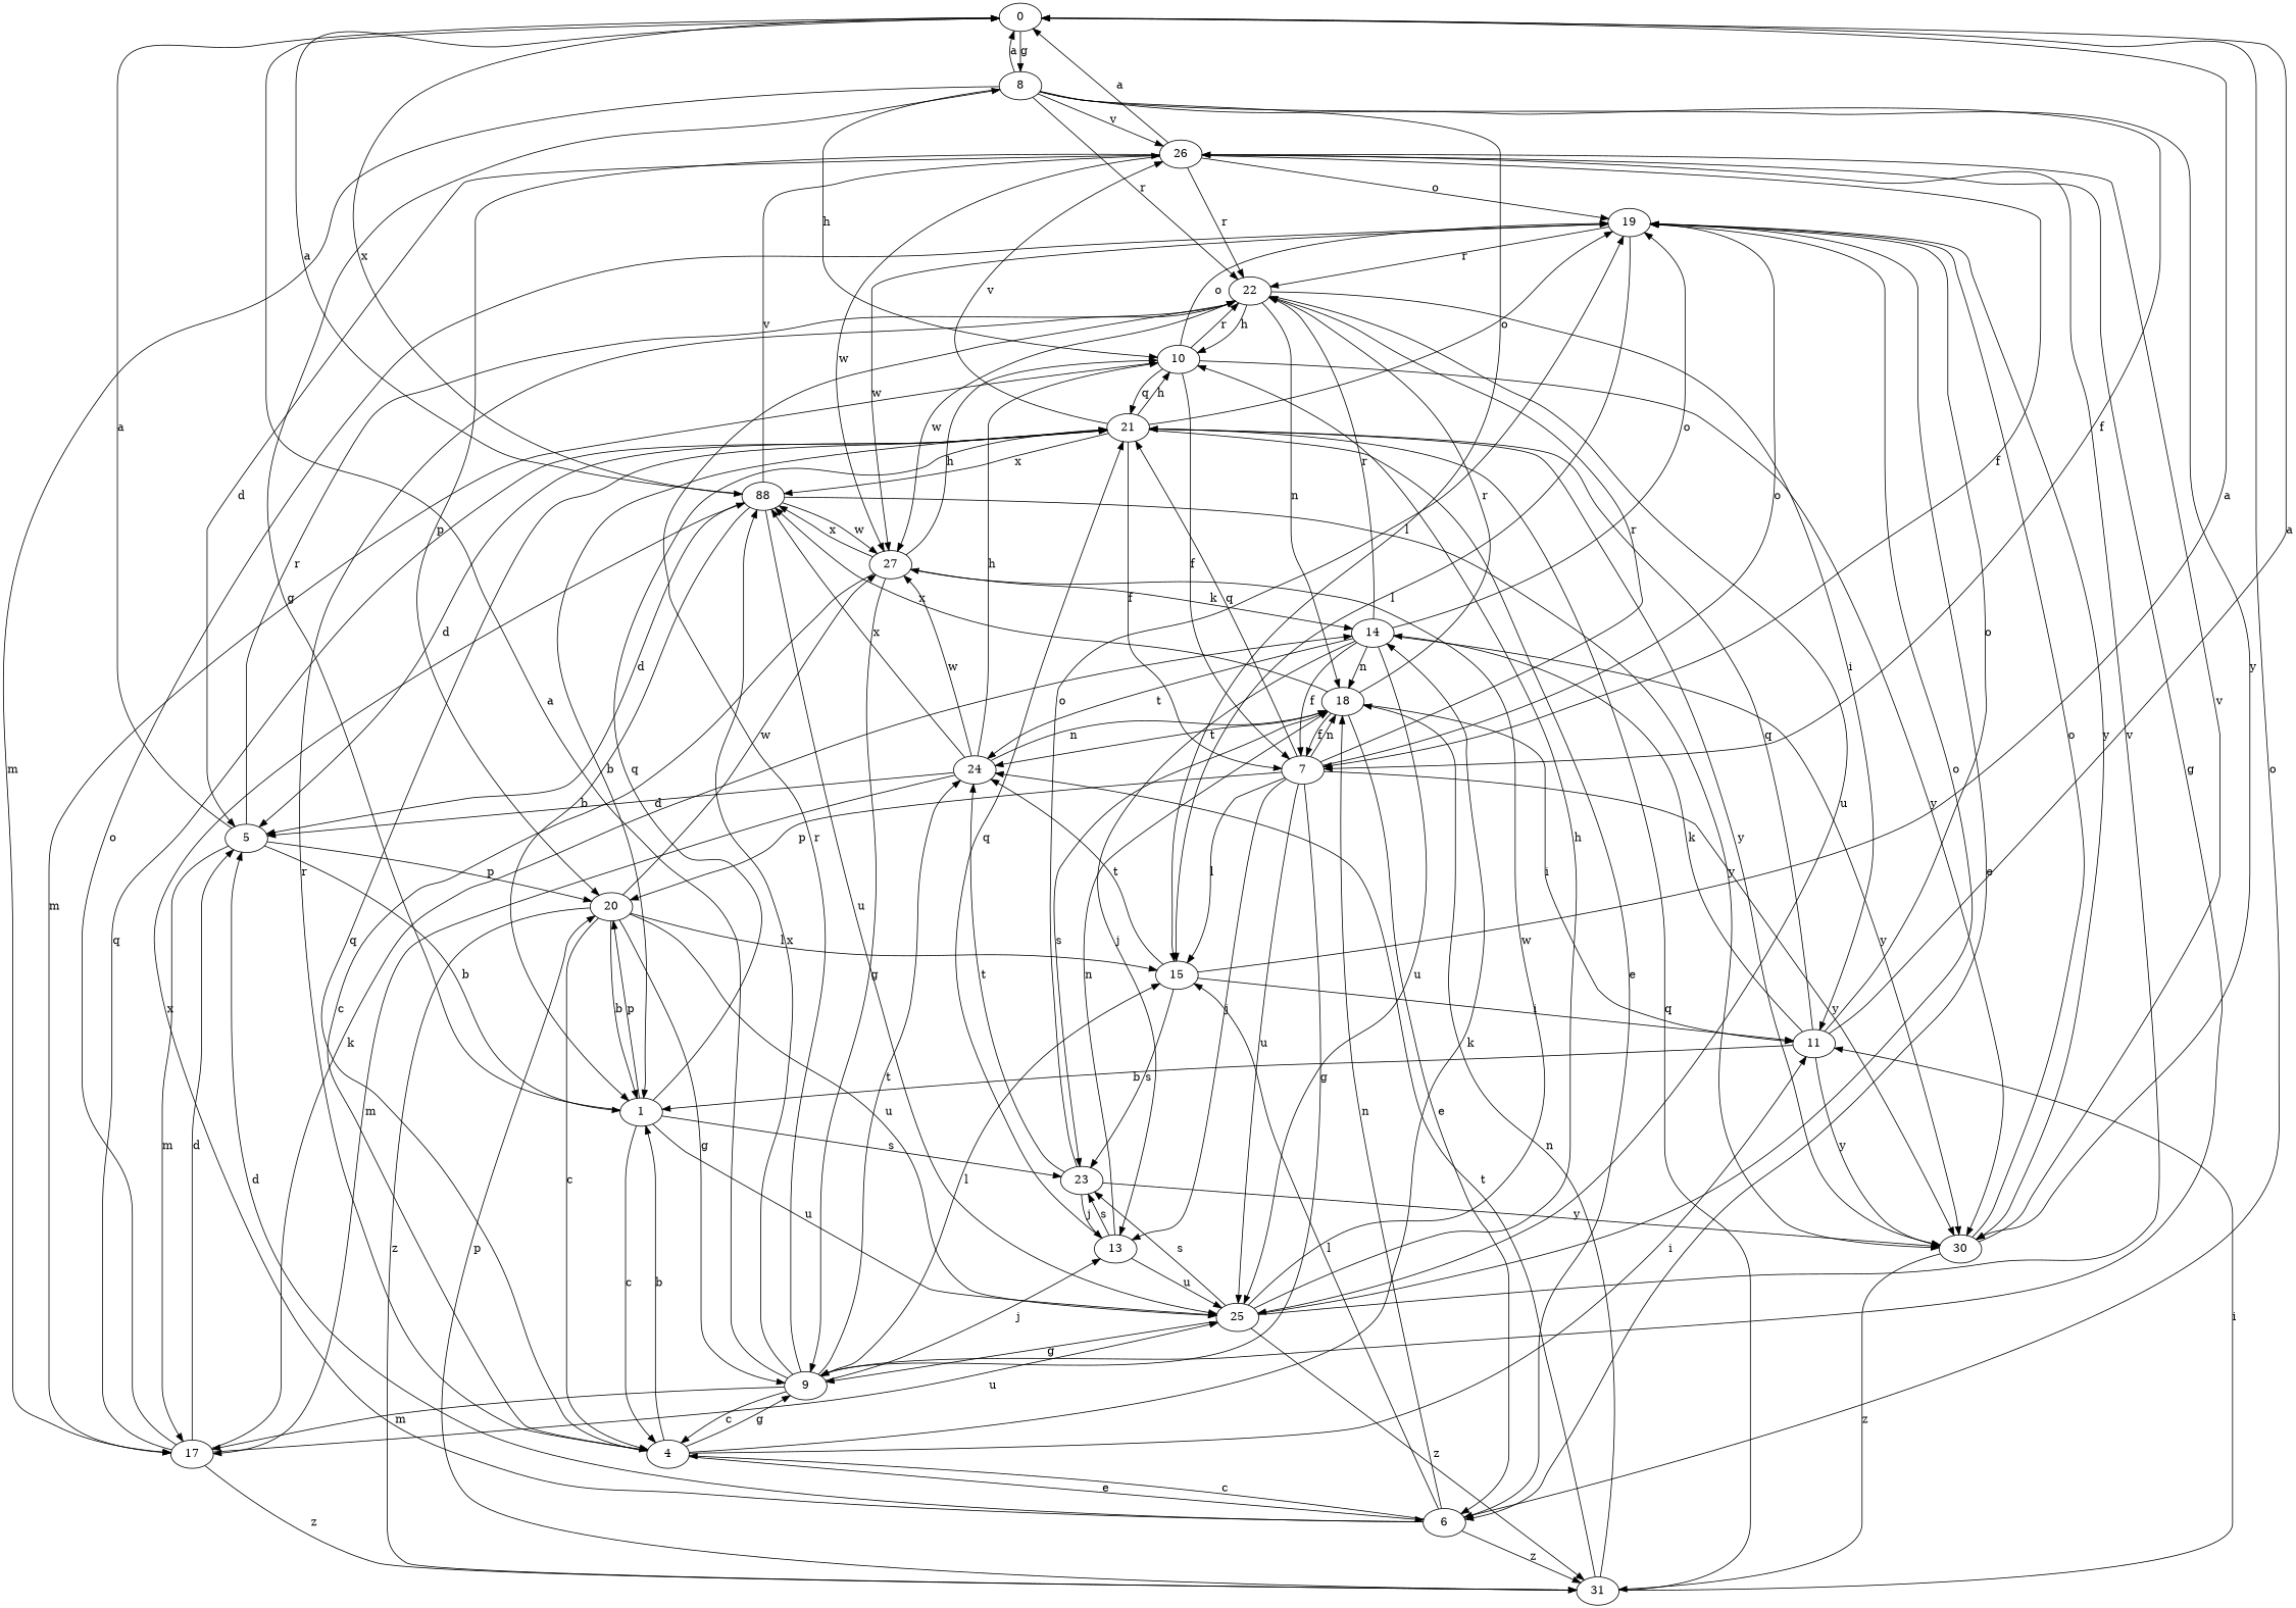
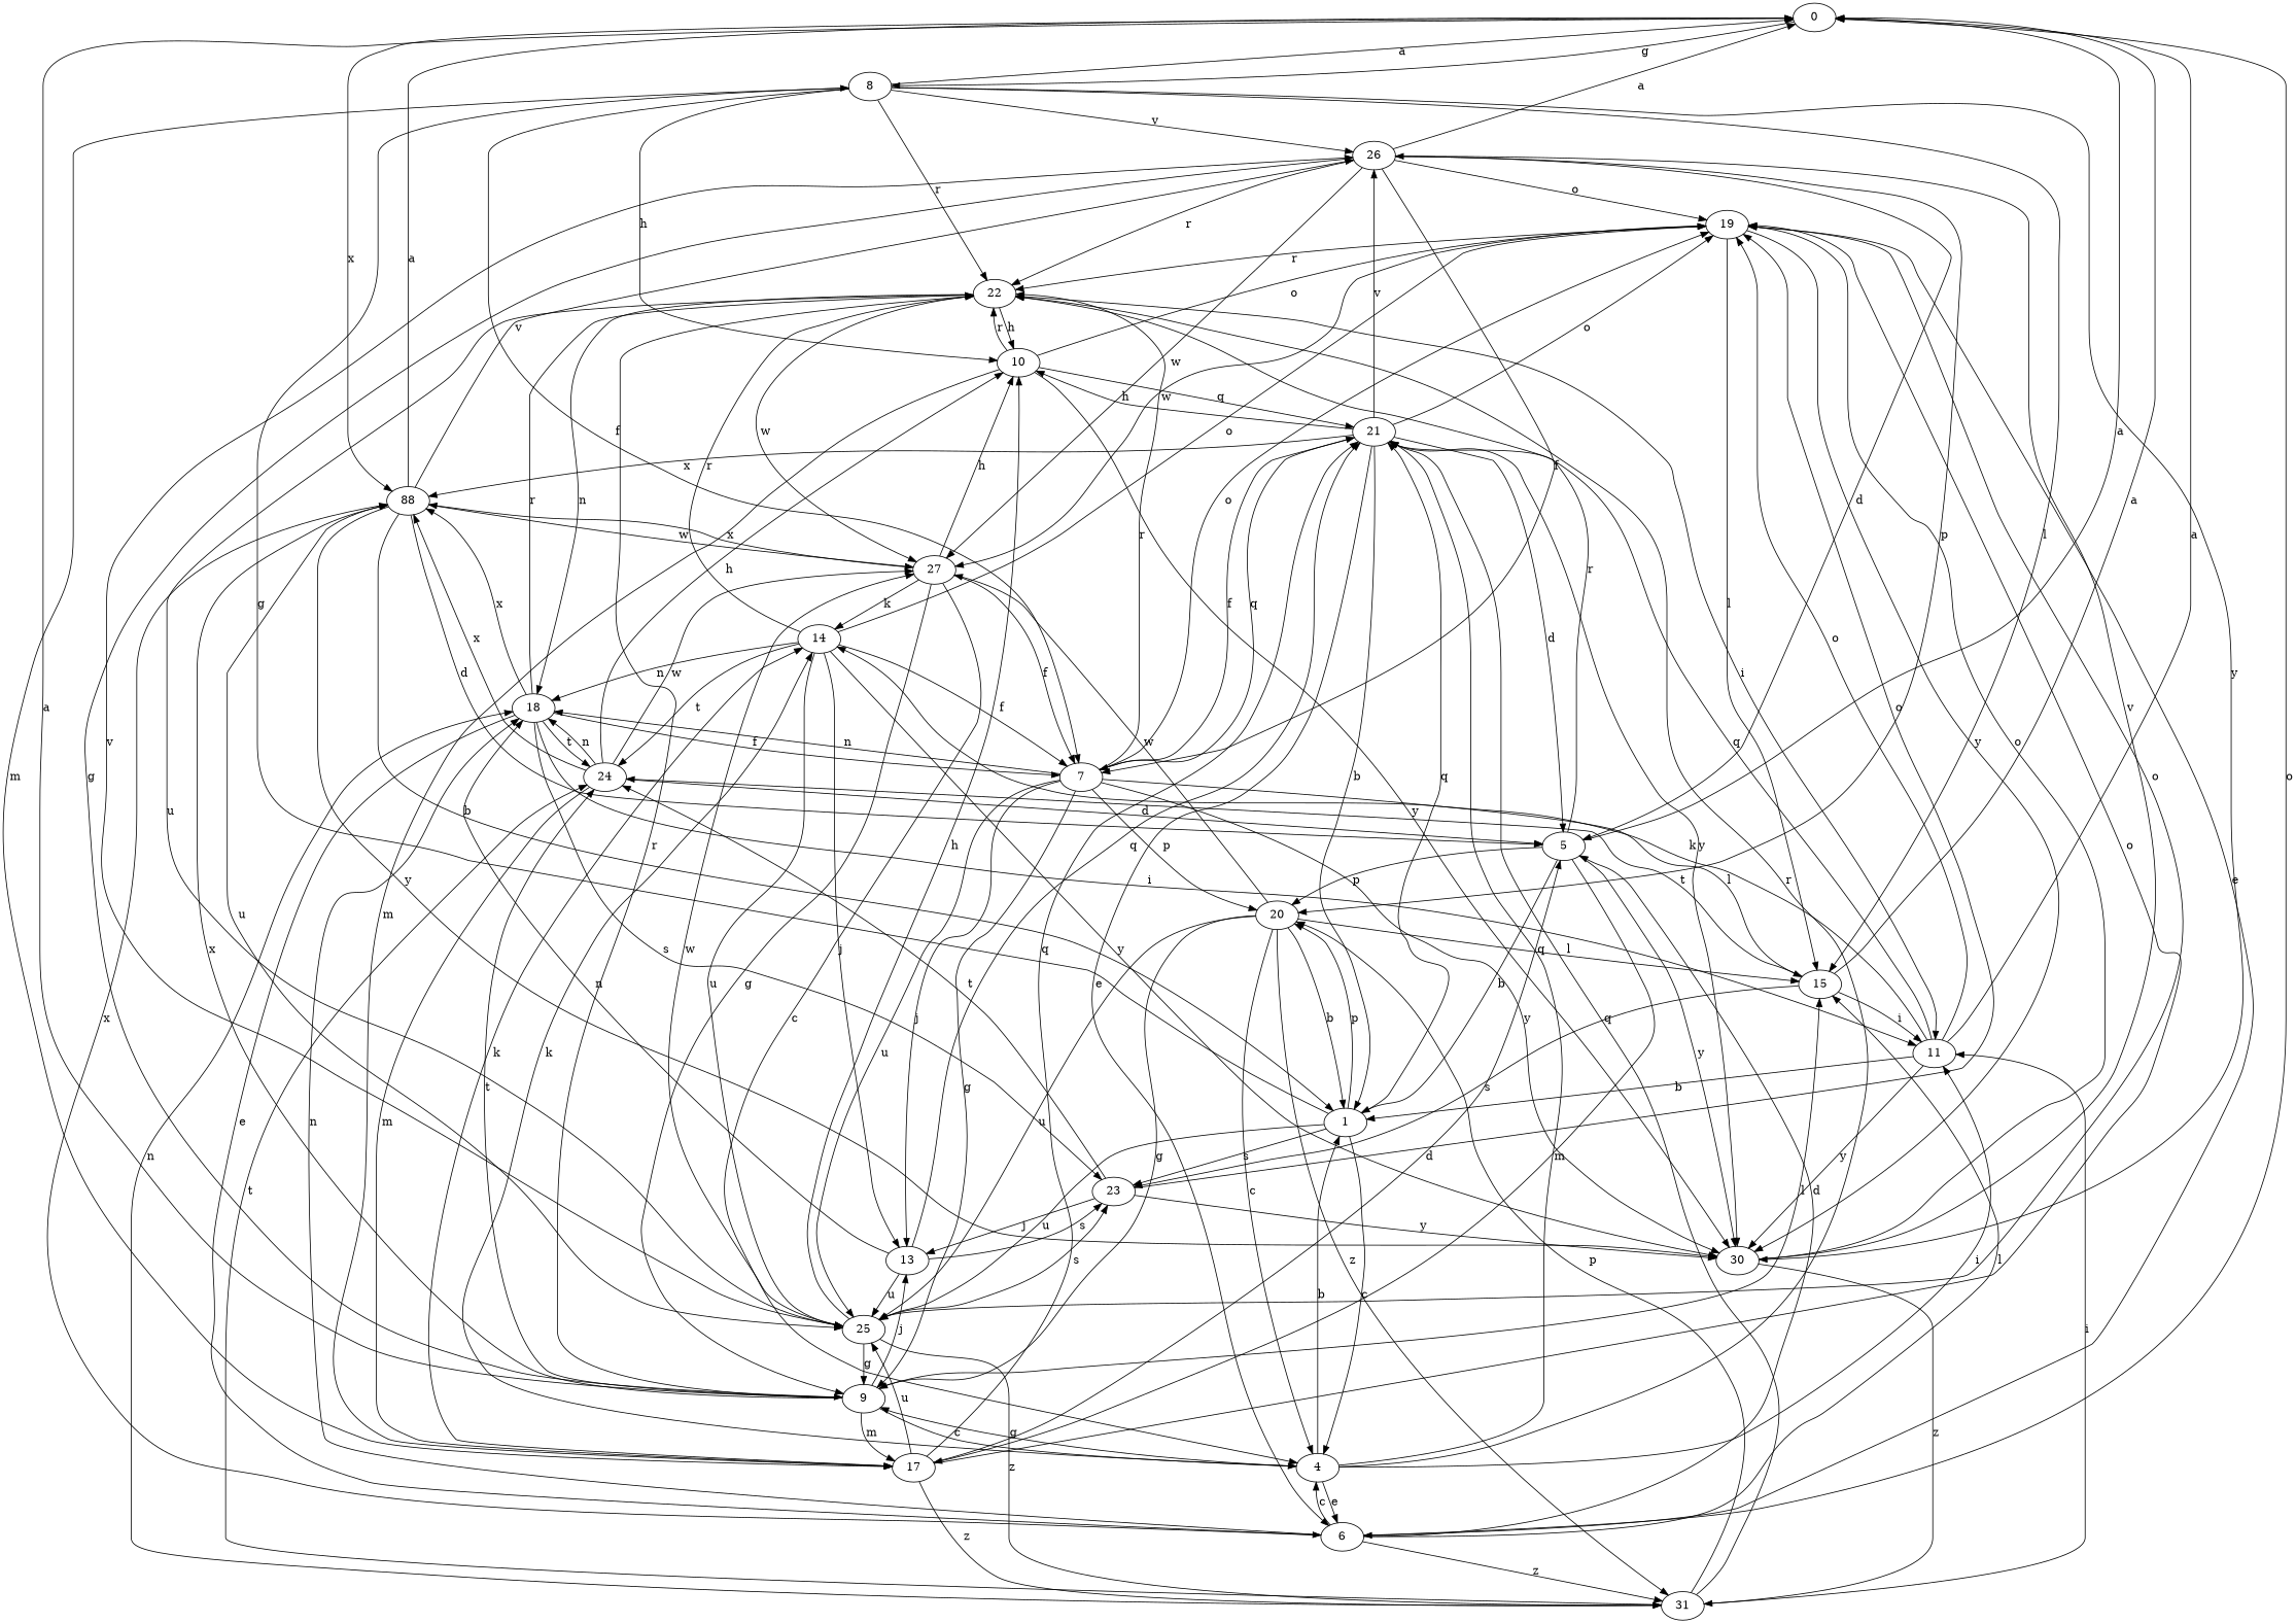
  strict digraph {
    0
    8
    n3 [label=88]
    22
    17
    30
    15
    7
    10
    26
    1
    25
    5
    27
    4
    20
    21
    23
    6
    9
    11
    14
    31
    19
    13
    24
    18
    0 -> 8 [label=g]
    0 -> n3 [label=x]
    8 -> 0 [label=a]
    8 -> 22 [label=r]
    8 -> 17 [label=m]
    8 -> 30 [label=y]
    8 -> 15 [label=l]
    8 -> 7 [label=f]
    8 -> 10 [label=h]
    8 -> 26 [label=v]
    n3 -> 0 [label=a]
    n3 -> 30 [label=y]
    n3 -> 26 [label=v]
    n3 -> 1 [label=b]
    n3 -> 25 [label=u]
    n3 -> 5 [label=d]
    n3 -> 27 [label=w]
    22 -> 10 [label=h]
    22 -> 25 [label=u]
    22 -> 27 [label=w]
    22 -> 11 [label=i]
    22 -> 18 [label=n]
    17 -> 25 [label=u]
    17 -> 5 [label=d]
    17 -> 21 [label=q]
    17 -> 14 [label=k]
    17 -> 31 [label=z]
    17 -> 19 [label=o]
    30 -> 26 [label=v]
    30 -> 31 [label=z]
    30 -> 19 [label=o]
    15 -> 0 [label=a]
    15 -> 23 [label=s]
    15 -> 11 [label=i]
    15 -> 24 [label=t]
    7 -> 22 [label=r]
    7 -> 30 [label=y]
    7 -> 15 [label=l]
    7 -> 25 [label=u]
    7 -> 20 [label=p]
    7 -> 21 [label=q]
    7 -> 9 [label=g]
    7 -> 19 [label=o]
    7 -> 13 [label=j]
    7 -> 18 [label=n]
    10 -> 22 [label=r]
    10 -> 17 [label=m]
    10 -> 30 [label=y]
-   10 -> 7 [label=f]
+   27 -> 7 [label=f]
    10 -> 21 [label=q]
    10 -> 19 [label=o]
    26 -> 0 [label=a]
    26 -> 22 [label=r]
    26 -> 7 [label=f]
    26 -> 5 [label=d]
    26 -> 27 [label=w]
    26 -> 20 [label=p]
    26 -> 9 [label=g]
    26 -> 19 [label=o]
    1 -> 8 [label=g]
    1 -> 25 [label=u]
    1 -> 4 [label=c]
    1 -> 20 [label=p]
    1 -> 21 [label=q]
    1 -> 23 [label=s]
    25 -> 10 [label=h]
    25 -> 26 [label=v]
    25 -> 27 [label=w]
    25 -> 23 [label=s]
    25 -> 9 [label=g]
    25 -> 31 [label=z]
    25 -> 19 [label=o]
    5 -> 0 [label=a]
    5 -> 22 [label=r]
    5 -> 17 [label=m]
+   5 -> 30 [label=y]
    5 -> 1 [label=b]
    5 -> 20 [label=p]
    27 -> n3 [label=x]
    27 -> 10 [label=h]
    27 -> 4 [label=c]
    27 -> 9 [label=g]
    27 -> 14 [label=k]
    4 -> 22 [label=r]
    4 -> 1 [label=b]
    4 -> 21 [label=q]
    4 -> 6 [label=e]
    4 -> 9 [label=g]
    4 -> 11 [label=i]
    4 -> 14 [label=k]
    20 -> 15 [label=l]
    20 -> 1 [label=b]
    20 -> 25 [label=u]
    20 -> 27 [label=w]
    20 -> 4 [label=c]
    20 -> 9 [label=g]
    20 -> 31 [label=z]
    21 -> n3 [label=x]
    21 -> 30 [label=y]
    21 -> 7 [label=f]
    21 -> 10 [label=h]
    21 -> 26 [label=v]
    21 -> 1 [label=b]
    21 -> 5 [label=d]
    21 -> 6 [label=e]
    21 -> 19 [label=o]
    23 -> 30 [label=y]
    23 -> 19 [label=o]
    23 -> 13 [label=j]
    23 -> 24 [label=t]
    6 -> 0 [label=o]
    6 -> n3 [label=x]
    6 -> 15 [label=l]
    6 -> 5 [label=d]
    6 -> 4 [label=c]
    6 -> 31 [label=z]
    6 -> 18 [label=n]
    9 -> 0 [label=a]
    9 -> n3 [label=x]
    9 -> 22 [label=r]
    9 -> 17 [label=m]
    9 -> 15 [label=l]
    9 -> 4 [label=c]
    9 -> 13 [label=j]
    9 -> 24 [label=t]
    11 -> 0 [label=a]
    11 -> 30 [label=y]
    11 -> 1 [label=b]
    11 -> 21 [label=q]
    11 -> 14 [label=k]
    11 -> 19 [label=o]
    14 -> 22 [label=r]
    14 -> 30 [label=y]
    14 -> 7 [label=f]
    14 -> 25 [label=u]
    14 -> 19 [label=o]
    14 -> 13 [label=j]
    14 -> 24 [label=t]
    14 -> 18 [label=n]
    31 -> 20 [label=p]
    31 -> 21 [label=q]
    31 -> 11 [label=i]
    31 -> 24 [label=t]
    31 -> 18 [label=n]
    19 -> 22 [label=r]
    19 -> 30 [label=y]
    19 -> 15 [label=l]
    19 -> 27 [label=w]
    19 -> 6 [label=e]
    13 -> 25 [label=u]
    13 -> 21 [label=q]
    13 -> 23 [label=s]
    13 -> 18 [label=n]
    24 -> n3 [label=x]
    24 -> 17 [label=m]
    24 -> 10 [label=h]
    24 -> 5 [label=d]
    24 -> 27 [label=w]
    24 -> 18 [label=n]
    18 -> n3 [label=x]
    18 -> 22 [label=r]
    18 -> 7 [label=f]
    18 -> 23 [label=s]
    18 -> 6 [label=e]
    18 -> 11 [label=i]
    18 -> 24 [label=t]
  }
